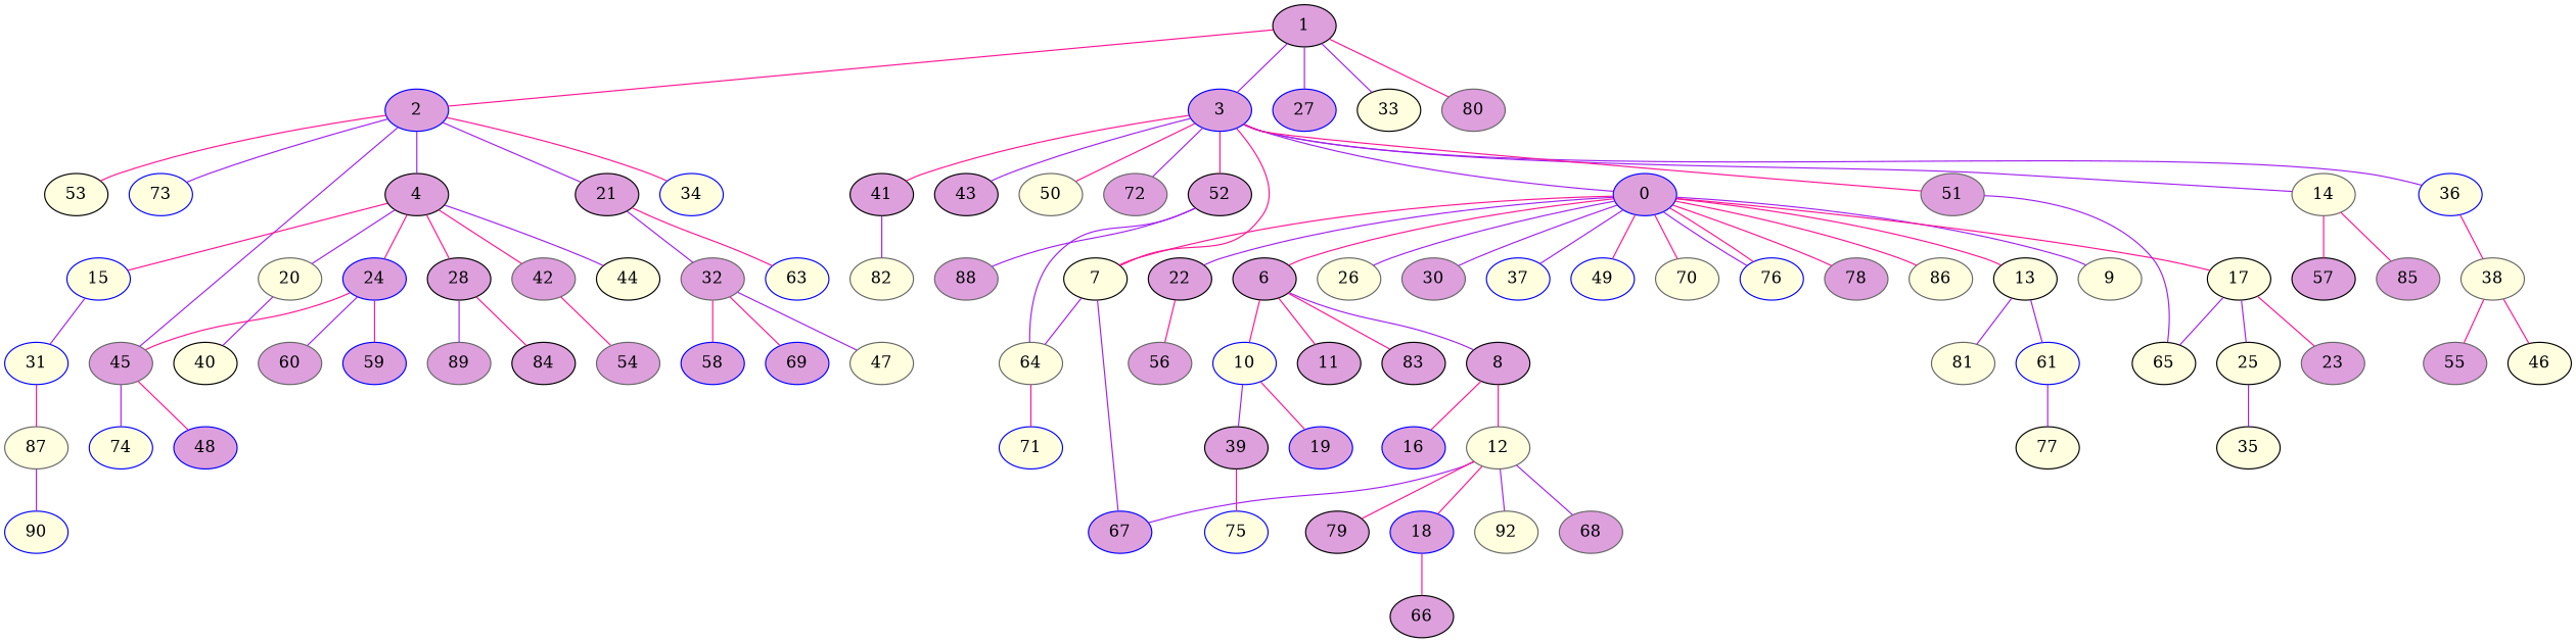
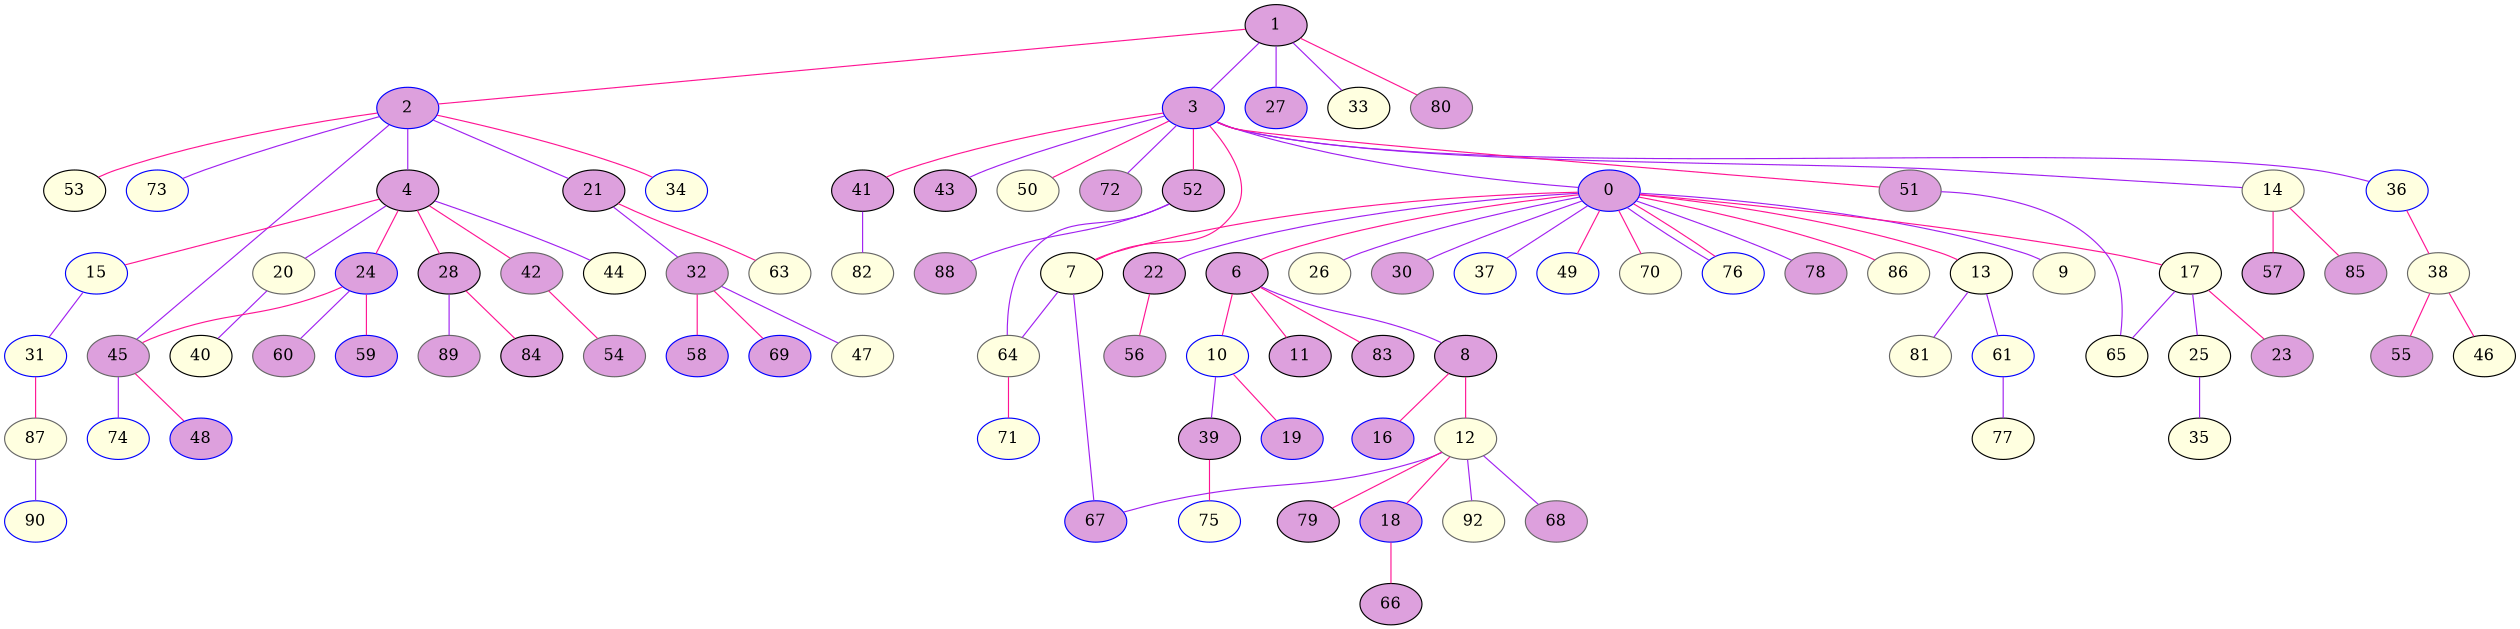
  graph {
    node [color=gray40 fillcolor=plum style=filled]
    edge [color=deeppink]
    1 [color=black]
    2 [color=blue]
    3 [color=blue]
    27 [color=blue]
    33 [color=black fillcolor=lightyellow]
    80
    4 [color=black]
    21 [color=black]
    34 [color=blue fillcolor=lightyellow]
    45
    53 [color=black fillcolor=lightyellow]
    73 [color=blue fillcolor=lightyellow]
    n13 [color=blue label=0]
    7 [color=black fillcolor=lightyellow]
    14 [fillcolor=lightyellow]
    36 [color=blue fillcolor=lightyellow]
    41 [color=black]
    43 [color=black]
    50 [fillcolor=lightyellow]
    51
    52 [color=black]
    72
    15 [color=blue fillcolor=lightyellow]
    20 [fillcolor=lightyellow]
    24 [color=blue]
    28 [color=black]
    42
    44 [color=black fillcolor=lightyellow]
    32
-   63 [color=blue fillcolor=lightyellow]
+   63 [fillcolor=lightyellow]
    48 [color=blue]
    74 [color=blue fillcolor=lightyellow]
    6 [color=black]
    9 [fillcolor=lightyellow]
    13 [color=black fillcolor=lightyellow]
    17 [color=black fillcolor=lightyellow]
    22 [color=black]
    26 [fillcolor=lightyellow]
    30
    37 [color=blue fillcolor=lightyellow]
    49 [color=blue fillcolor=lightyellow]
    70 [fillcolor=lightyellow]
    76 [color=blue fillcolor=lightyellow]
    78
    86 [fillcolor=lightyellow]
    64 [fillcolor=lightyellow]
    67 [color=blue]
    57 [color=black]
    85
    38 [fillcolor=lightyellow]
    82 [fillcolor=lightyellow]
    65 [color=black fillcolor=lightyellow]
    88
    31 [color=blue fillcolor=lightyellow]
    40 [color=black fillcolor=lightyellow]
    59 [color=blue]
    60
    84 [color=black]
    89
    54
    8 [color=black]
    10 [color=blue fillcolor=lightyellow]
    11 [color=black]
    83 [color=black]
    61 [color=blue fillcolor=lightyellow]
    81 [fillcolor=lightyellow]
    23
    25 [color=black fillcolor=lightyellow]
    56
    12 [fillcolor=lightyellow]
    16 [color=blue]
    19 [color=blue]
    39 [color=black]
    71 [color=blue fillcolor=lightyellow]
    18 [color=blue]
    n76 [fillcolor=lightyellow label=92]
    68
    79 [color=black]
    75 [color=blue fillcolor=lightyellow]
    66 [color=black]
    77 [color=black fillcolor=lightyellow]
    87 [fillcolor=lightyellow]
    35 [color=black fillcolor=lightyellow]
    47 [fillcolor=lightyellow]
    58 [color=blue]
    69 [color=blue]
    90 [color=blue fillcolor=lightyellow]
    46 [color=black fillcolor=lightyellow]
    55
    1 -- 2
    1 -- 3 [color=purple]
    1 -- 27 [color=purple]
    1 -- 33 [color=purple]
    1 -- 80
    2 -- 4 [color=purple]
    2 -- 21 [color=purple]
    2 -- 34
    2 -- 45 [color=purple]
    2 -- 53
    2 -- 73 [color=purple]
    3 -- n13 [color=purple]
    3 -- 7
    3 -- 14 [color=purple]
    3 -- 36 [color=purple]
    3 -- 41
    3 -- 43 [color=purple]
    3 -- 50
    3 -- 51
    3 -- 52
    3 -- 72 [color=purple]
    4 -- 15
    4 -- 20 [color=purple]
    4 -- 24
    4 -- 28
    4 -- 42
    4 -- 44 [color=purple]
    21 -- 32 [color=purple]
    21 -- 63
    45 -- 48
    45 -- 74 [color=purple]
    n13 -- 7
    n13 -- 6
    n13 -- 9 [color=purple]
    n13 -- 13
    n13 -- 17
    n13 -- 22 [color=purple]
    n13 -- 26 [color=purple]
    n13 -- 30 [color=purple]
    n13 -- 37 [color=purple]
    n13 -- 49
    n13 -- 70
    n13 -- 76 [color=purple]
    n13 -- 76
-   n13 -- 78
+   n13 -- 78 [color=purple]
    n13 -- 86
    7 -- 64 [color=purple]
    7 -- 67 [color=purple]
    14 -- 57
    14 -- 85
    36 -- 38
    41 -- 82 [color=purple]
    51 -- 65 [color=purple]
    52 -- 64 [color=purple]
    52 -- 88 [color=purple]
    15 -- 31 [color=purple]
    20 -- 40 [color=purple]
    24 -- 45
    24 -- 59
    24 -- 60 [color=purple]
    28 -- 84
    28 -- 89 [color=purple]
    42 -- 54
    32 -- 47 [color=purple]
    32 -- 58
    32 -- 69
    6 -- 8 [color=purple]
    6 -- 10
    6 -- 11
    6 -- 83
    13 -- 61 [color=purple]
    13 -- 81 [color=purple]
    17 -- 65 [color=purple]
    17 -- 23
    17 -- 25 [color=purple]
    22 -- 56
    64 -- 71
    38 -- 46
    38 -- 55
    31 -- 87
    8 -- 12
    8 -- 16
    10 -- 19
    10 -- 39 [color=purple]
    61 -- 77 [color=purple]
    25 -- 35 [color=purple]
    12 -- 67 [color=purple]
    12 -- 18
    12 -- n76 [color=purple]
    12 -- 68 [color=purple]
    12 -- 79
    39 -- 75
    18 -- 66
    87 -- 90 [color=purple]
  }
